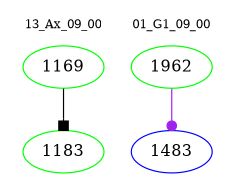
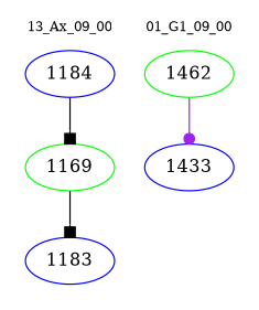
  digraph {
    node [color=blue]
    edge [arrowhead=box color=black style=solid]
+   n1 [label=1184]
    n2 [color=green label=1169]
-   n3 [color=green label=1183]
-   n4 [color=green label=1962]
-   n5 [label=1483]
+   n3 [label=1183]
+   n4 [color=green label=1462]
+   n5 [label=1433]
    subgraph cluster_1 {
      color=white
      fontsize=10
      label="13_Ax_09_00"
+     n1
      n2
      n3
    }
    subgraph cluster_2 {
      color=white
      fontsize=10
      label="01_G1_09_00"
      n4
      n5
    }
+   n1 -> n2
    n2 -> n3
    n4 -> n5 [arrowhead=dot color=purple]
  }
